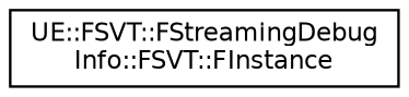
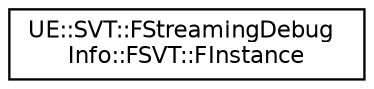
  digraph {
    rankdir=TB
-   n1 [color=black fillcolor=white fontname=Helvetica fontsize=10 height=0.2 label="UE::FSVT::FStreamingDebug\lInfo::FSVT::FInstance" shape=box style=filled width=0.4]
+   n1 [color=black fillcolor=white fontname=Helvetica fontsize=10 height=0.2 label="UE::SVT::FStreamingDebug\lInfo::FSVT::FInstance" shape=box style=filled width=0.4]
  }
